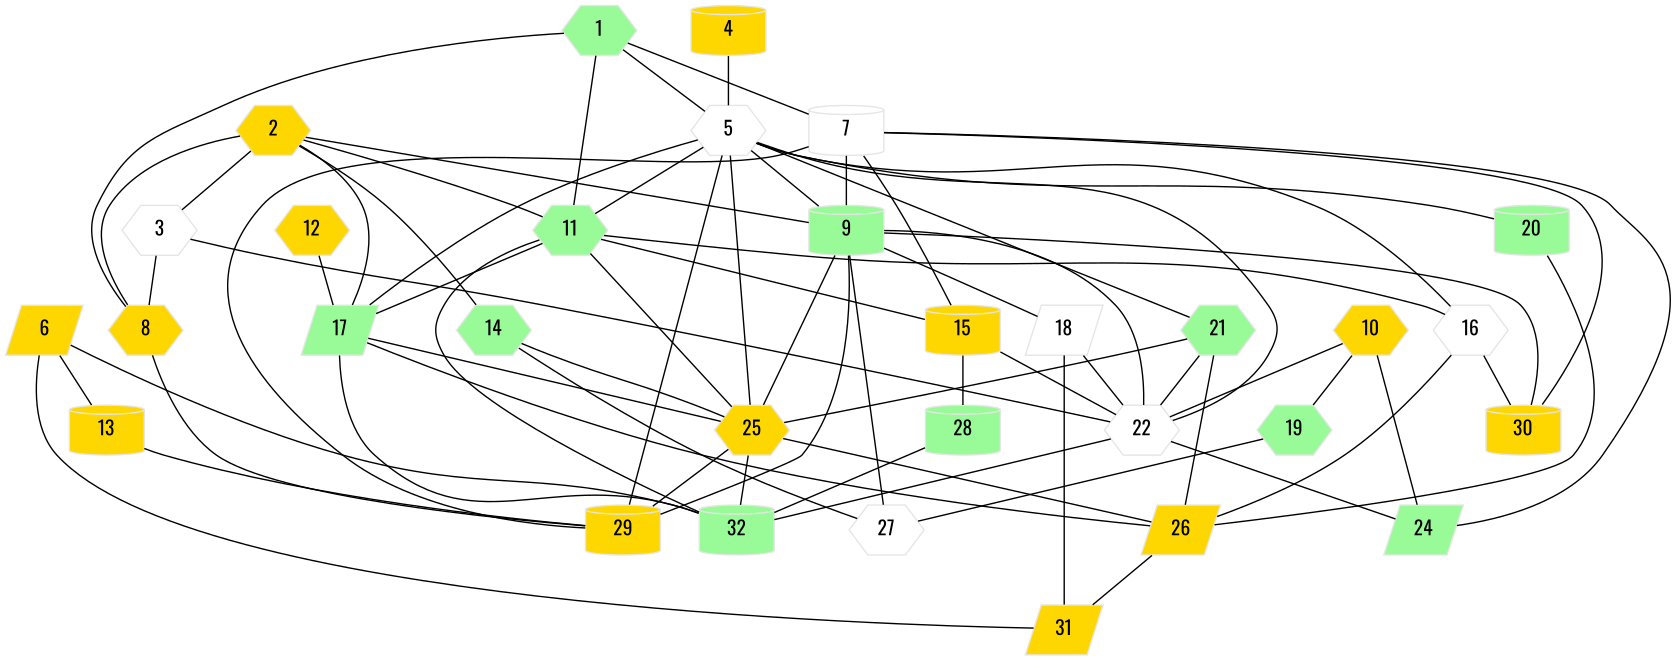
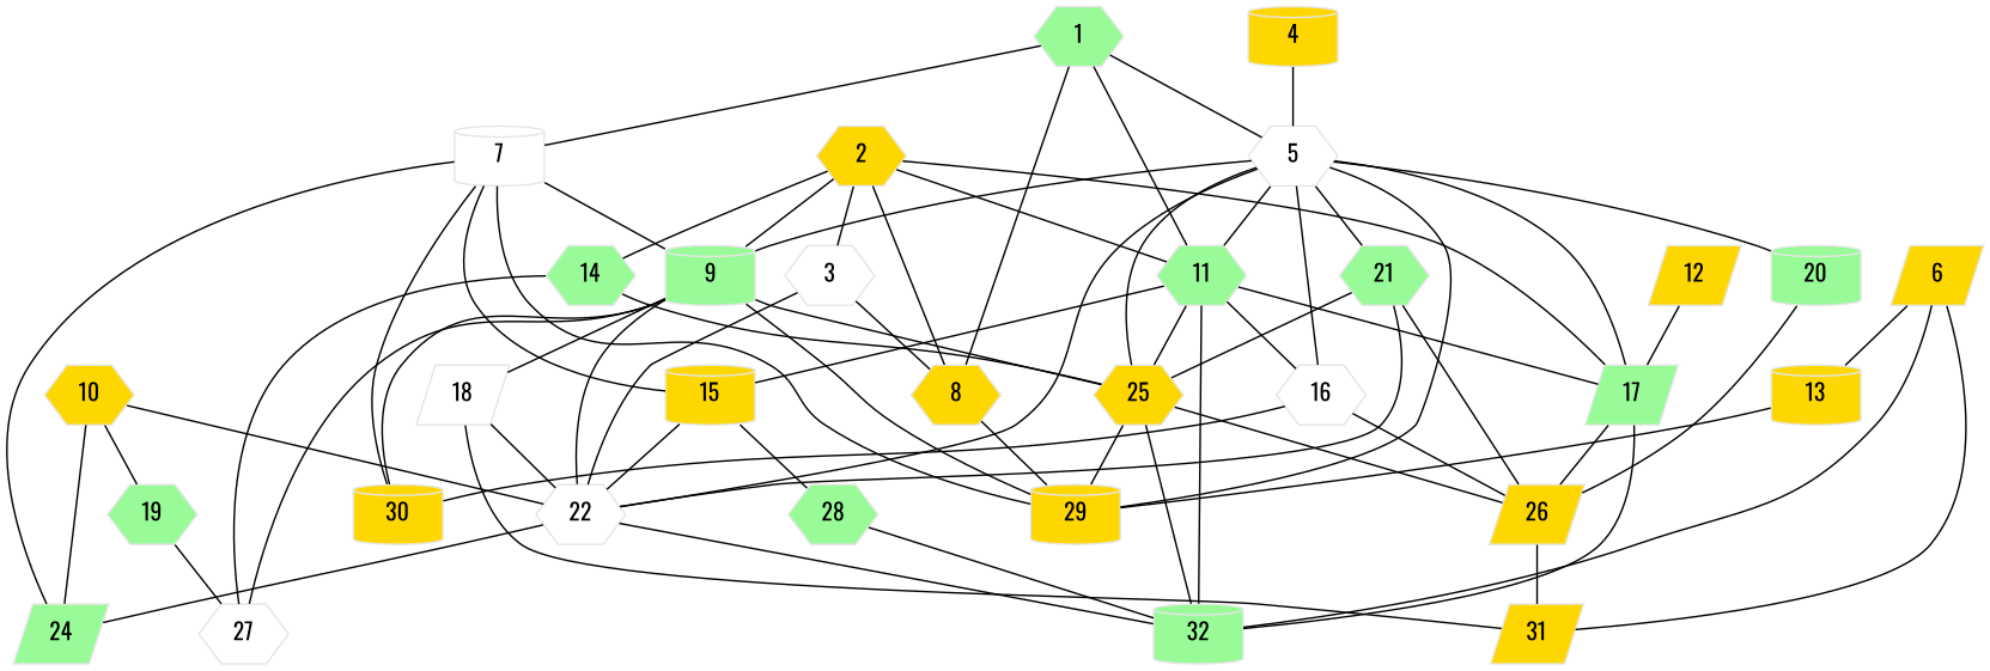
  graph {
    fontname=Oswald
    node [color=gray90 fillcolor=gold fontname=Oswald shape=hexagon style=filled]
    edge [fontname=Oswald weight=1.0]
    1 [fillcolor=palegreen]
    5 [fillcolor=white]
    7 [fillcolor=white shape=cylinder]
    8
    11 [fillcolor=palegreen]
    9 [fillcolor=palegreen shape=cylinder]
    17 [fillcolor=palegreen shape=parallelogram]
    22 [fillcolor=white]
    16 [fillcolor=white]
    20 [fillcolor=palegreen shape=cylinder]
    21 [fillcolor=palegreen]
    25
    29 [shape=cylinder]
    15 [shape=cylinder]
    24 [fillcolor=palegreen shape=parallelogram]
    30 [shape=cylinder]
    32 [fillcolor=palegreen shape=cylinder]
    2
    3 [fillcolor=white]
    14 [fillcolor=palegreen]
    18 [fillcolor=white shape=parallelogram]
    27 [fillcolor=white]
    26 [shape=parallelogram]
    4 [shape=cylinder]
    6 [shape=parallelogram]
    13 [shape=cylinder]
    31 [shape=parallelogram]
-   28 [fillcolor=palegreen shape=cylinder]
+   28 [fillcolor=palegreen]
    10
    19 [fillcolor=palegreen]
-   12
+   12 [shape=parallelogram]
    1 -- 5
    1 -- 7
    1 -- 8
    1 -- 11
    5 -- 11 [weight=2.0]
    5 -- 9 [weight=2.0]
    5 -- 17 [weight=3.0]
    5 -- 22
    5 -- 16 [weight=3.0]
    5 -- 20
    5 -- 21
    5 -- 25
    5 -- 29 [weight=2.0]
    7 -- 9 [weight=2.0]
    7 -- 29
    7 -- 15
    7 -- 24
    7 -- 30
    8 -- 29
    11 -- 17 [weight=2.0]
    11 -- 16
    11 -- 25 [weight=2.0]
    11 -- 15
    11 -- 32
    9 -- 22 [weight=2.0]
    9 -- 25 [weight=2.0]
    9 -- 29
    9 -- 30
    9 -- 18
    9 -- 27
-   17 -- 25
    17 -- 32
    17 -- 26
    22 -- 24
    22 -- 32
    16 -- 30
    16 -- 26
    20 -- 26
    21 -- 22
    21 -- 25
    21 -- 26
    25 -- 29
    25 -- 32
    25 -- 26
    15 -- 22
    15 -- 28
    2 -- 8 [weight=2.0]
    2 -- 11
    2 -- 9
    2 -- 17
    2 -- 3 [weight=2.0]
    2 -- 14
    3 -- 8
    3 -- 22
    14 -- 25
    14 -- 27
    18 -- 22
    18 -- 31
    26 -- 31
    4 -- 5
    6 -- 32
    6 -- 13
    6 -- 31
    13 -- 29
    28 -- 32
    10 -- 22 [weight=2.0]
    10 -- 24
    10 -- 19
    19 -- 27
    12 -- 17
  }
